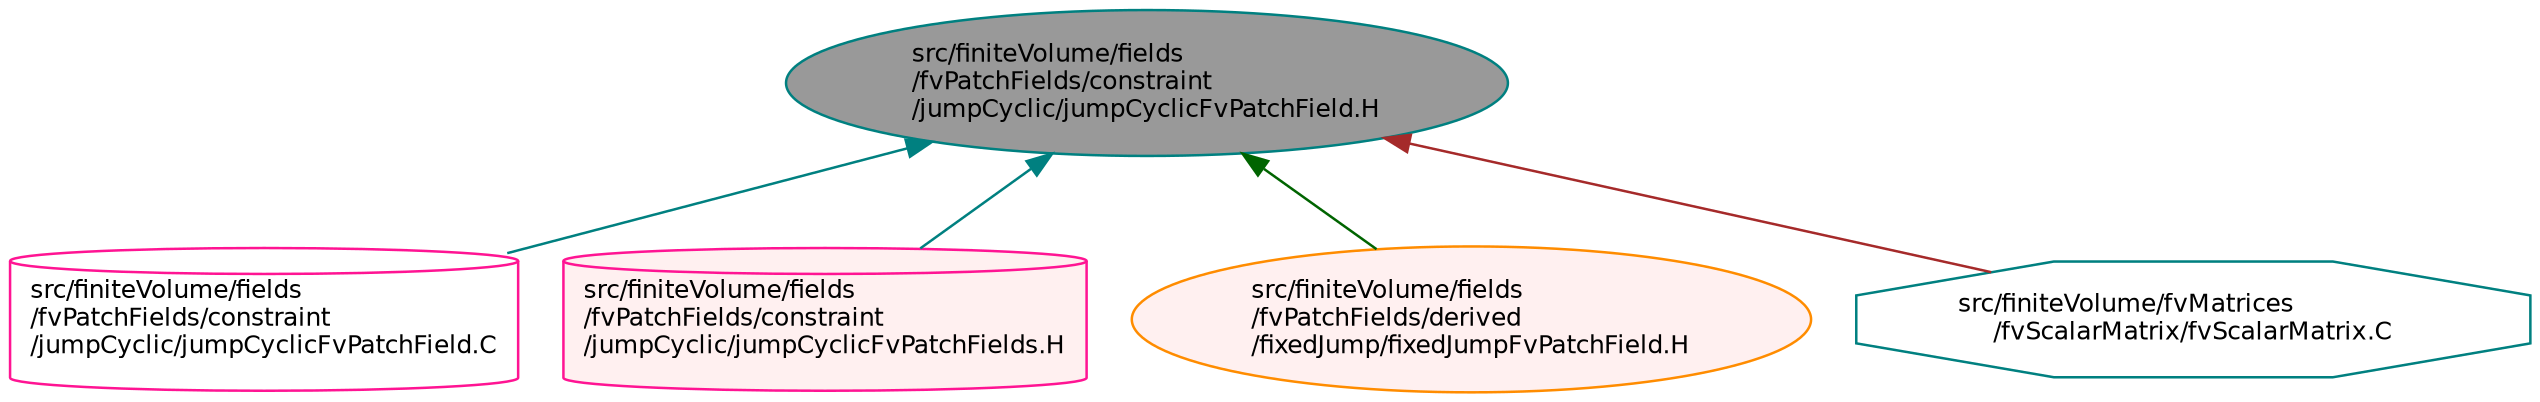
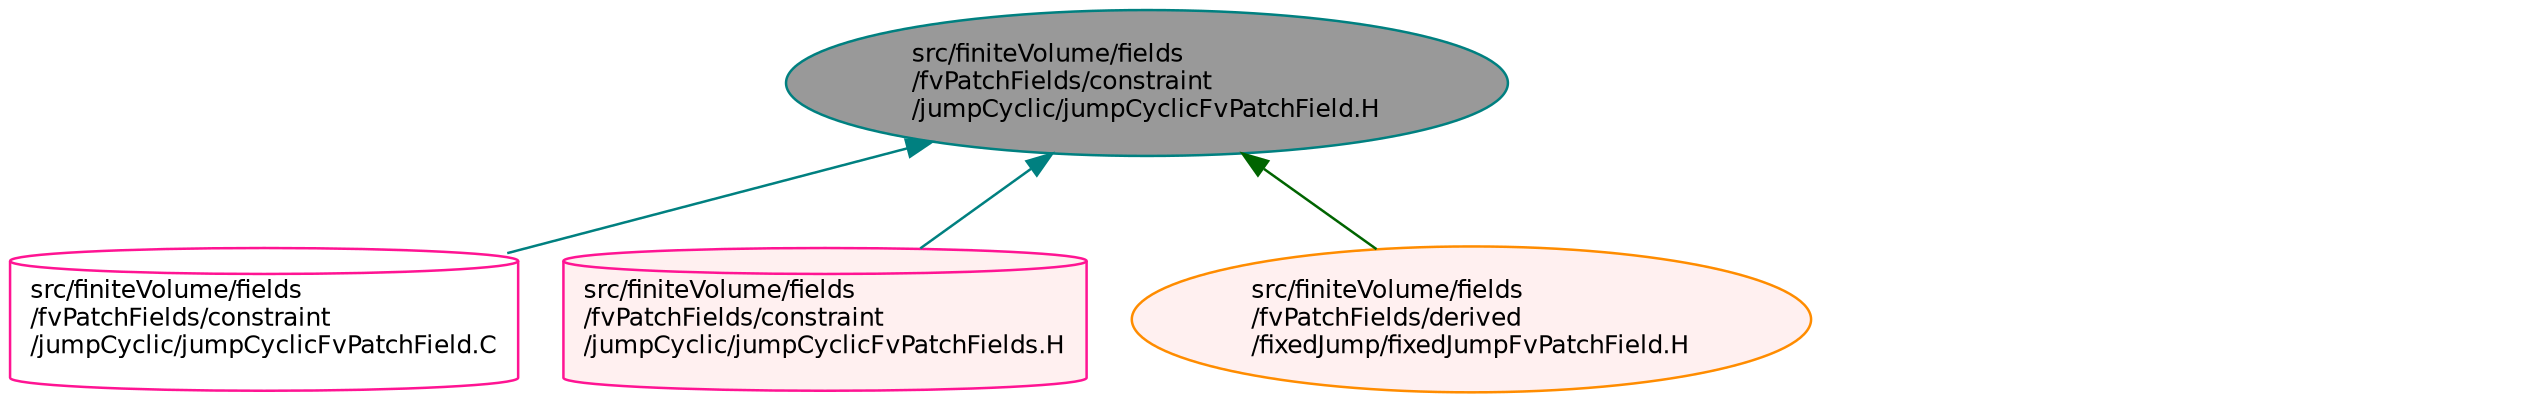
  digraph {
    node [color=teal fillcolor=white fontname=Helvetica fontsize=10 shape=ellipse style=filled]
    edge [color=teal dir=back fontname=Helvetica fontsize=10 labelfontname=Helvetica labelfontsize=10 style=solid]
    n1 [fillcolor=grey60 fontcolor=black height=0.2 label="src/finiteVolume/fields\l/fvPatchFields/constraint\l/jumpCyclic/jumpCyclicFvPatchField.H" width=0.4]
    n2 [color=deeppink height=0.2 label="src/finiteVolume/fields\l/fvPatchFields/constraint\l/jumpCyclic/jumpCyclicFvPatchField.C" shape=cylinder width=0.4]
    n3 [color=deeppink fillcolor="#FFF0F0" height=0.2 label="src/finiteVolume/fields\l/fvPatchFields/constraint\l/jumpCyclic/jumpCyclicFvPatchFields.H" shape=cylinder width=0.4]
    n4 [color=darkorange fillcolor="#FFF0F0" height=0.2 label="src/finiteVolume/fields\l/fvPatchFields/derived\l/fixedJump/fixedJumpFvPatchField.H" width=0.4]
-   n5 [height=0.2 label="src/finiteVolume/fvMatrices\l/fvScalarMatrix/fvScalarMatrix.C" shape=octagon width=0.4]
    n1 -> n2
    n1 -> n3
    n1 -> n4 [color=darkgreen]
-   n1 -> n5 [color=brown]
  }
